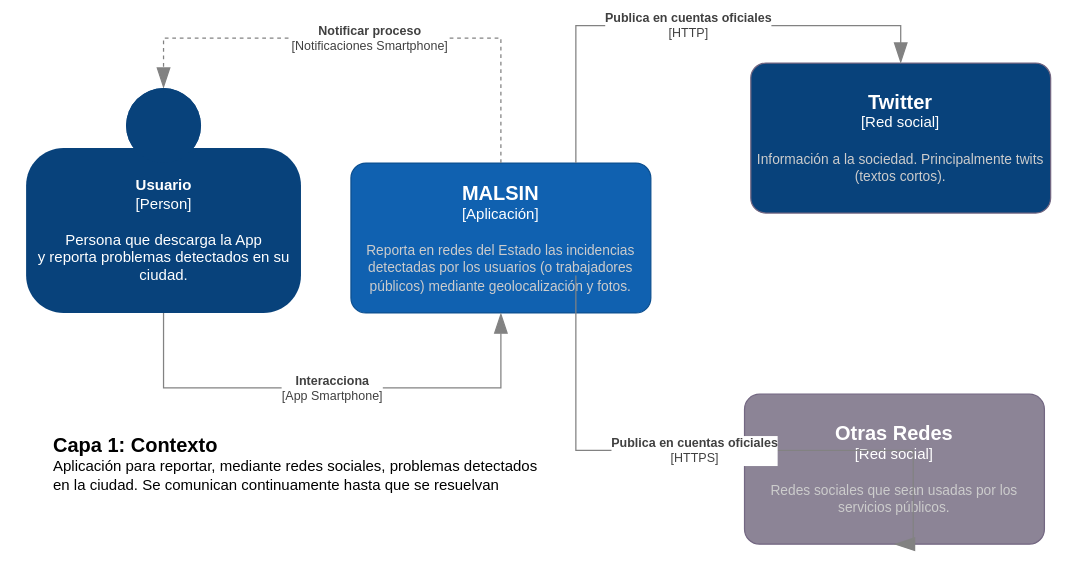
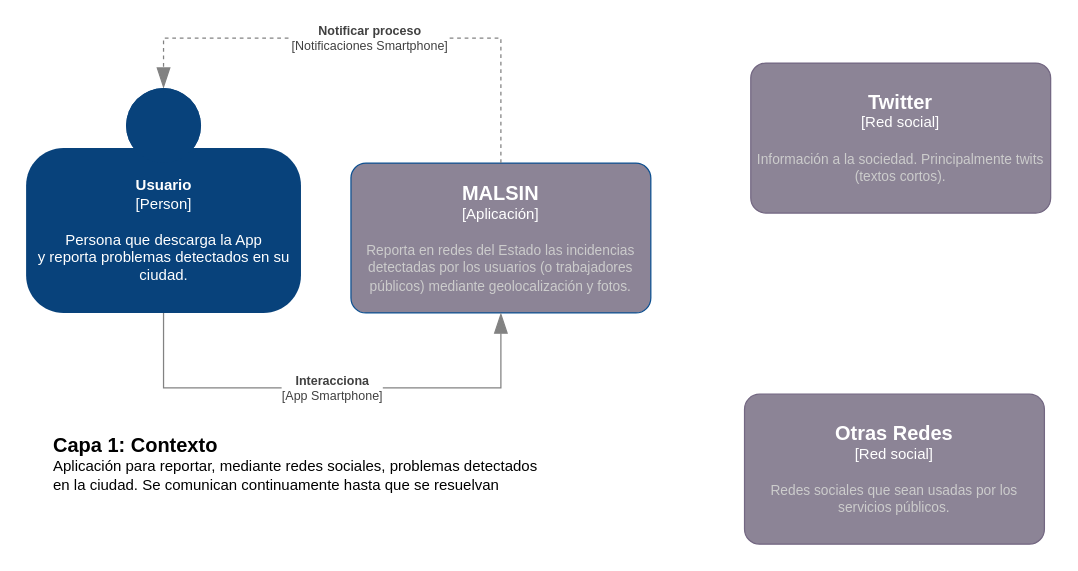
  <mxCell id="0" />
  <mxCell id="1" parent="0" />
- <mxCell id="2" value="&lt;font style=&quot;font-size: 16px&quot;&gt;&lt;b&gt;MALSIN&lt;/b&gt;&lt;/font&gt;&lt;div&gt;[Aplicación]&lt;/div&gt;&lt;br&gt;&lt;div&gt;&lt;font style=&quot;font-size: 11px&quot;&gt;&lt;font color=&quot;#cccccc&quot;&gt;Reporta en redes del Estado las incidencias detectadas por los usuarios (o trabajadores públicos) mediante geolocalización y fotos.&lt;/font&gt;&lt;/div&gt;" style="rounded=1;whiteSpace=wrap;html=1;labelBackgroundColor=none;fillColor=#1061B0;fontColor=#ffffff;align=center;arcSize=10;strokeColor=#0D5091;metaEdit=1;resizable=0;points=[[0.25,0,0],[0.5,0,0],[0.75,0,0],[1,0.25,0],[1,0.5,0],[1,0.75,0],[0.75,1,0],[0.5,1,0],[0.25,1,0],[0,0.75,0],[0,0.5,0],[0,0.25,0]];" parent="1" vertex="1"><mxGeometry x="280" y="130" width="240" height="120" as="geometry" /></mxCell>
- <mxCell id="3" value="&lt;font style=&quot;font-size: 16px&quot;&gt;&lt;b&gt;Twitter&lt;/b&gt;&lt;/font&gt;&lt;div&gt;[Red social]&lt;/div&gt;&lt;br&gt;&lt;div&gt;&lt;font style=&quot;font-size: 11px&quot;&gt;&lt;font color=&quot;#cccccc&quot;&gt;Información a la sociedad. Principalmente twits (textos cortos).&lt;/font&gt;&lt;/div&gt;" style="rounded=1;whiteSpace=wrap;html=1;labelBackgroundColor=none;fillColor=#08427b;fontColor=#ffffff;align=center;arcSize=10;strokeColor=#736782;metaEdit=1;resizable=0;points=[[0.25,0,0],[0.5,0,0],[0.75,0,0],[1,0.25,0],[1,0.5,0],[1,0.75,0],[0.75,1,0],[0.5,1,0],[0.25,1,0],[0,0.75,0],[0,0.5,0],[0,0.25,0]];" parent="1" vertex="1"><mxGeometry x="600" y="50" width="240" height="120" as="geometry" /></mxCell>
+ <mxCell id="2" value="&lt;font style=&quot;font-size: 16px&quot;&gt;&lt;b&gt;MALSIN&lt;/b&gt;&lt;/font&gt;&lt;div&gt;[Aplicación]&lt;/div&gt;&lt;br&gt;&lt;div&gt;&lt;font style=&quot;font-size: 11px&quot;&gt;&lt;font color=&quot;#cccccc&quot;&gt;Reporta en redes del Estado las incidencias detectadas por los usuarios (o trabajadores públicos) mediante geolocalización y fotos.&lt;/font&gt;&lt;/div&gt;" style="rounded=1;whiteSpace=wrap;html=1;labelBackgroundColor=none;fillColor=#8c8496;fontColor=#ffffff;align=center;arcSize=10;strokeColor=#0D5091;metaEdit=1;resizable=0;points=[[0.25,0,0],[0.5,0,0],[0.75,0,0],[1,0.25,0],[1,0.5,0],[1,0.75,0],[0.75,1,0],[0.5,1,0],[0.25,1,0],[0,0.75,0],[0,0.5,0],[0,0.25,0]];" parent="1" vertex="1"><mxGeometry x="280" y="130" width="240" height="120" as="geometry" /></mxCell>
+ <mxCell id="3" value="&lt;font style=&quot;font-size: 16px&quot;&gt;&lt;b&gt;Twitter&lt;/b&gt;&lt;/font&gt;&lt;div&gt;[Red social]&lt;/div&gt;&lt;br&gt;&lt;div&gt;&lt;font style=&quot;font-size: 11px&quot;&gt;&lt;font color=&quot;#cccccc&quot;&gt;Información a la sociedad. Principalmente twits (textos cortos).&lt;/font&gt;&lt;/div&gt;" style="rounded=1;whiteSpace=wrap;html=1;labelBackgroundColor=none;fillColor=#8C8496;fontColor=#ffffff;align=center;arcSize=10;strokeColor=#736782;metaEdit=1;resizable=0;points=[[0.25,0,0],[0.5,0,0],[0.75,0,0],[1,0.25,0],[1,0.5,0],[1,0.75,0],[0.75,1,0],[0.5,1,0],[0.25,1,0],[0,0.75,0],[0,0.5,0],[0,0.25,0]];" parent="1" vertex="1"><mxGeometry x="600" y="50" width="240" height="120" as="geometry" /></mxCell>
  <mxCell id="4" value="&lt;font style=&quot;font-size: 16px&quot;&gt;&lt;b&gt;Otras Redes&lt;/b&gt;&lt;/font&gt;&lt;div&gt;[Red social]&lt;/div&gt;&lt;br&gt;&lt;div&gt;&lt;font style=&quot;font-size: 11px&quot;&gt;&lt;font color=&quot;#cccccc&quot;&gt;Redes sociales que sean usadas por los servicios públicos.&lt;/font&gt;&lt;/div&gt;" style="rounded=1;whiteSpace=wrap;html=1;labelBackgroundColor=none;fillColor=#8C8496;fontColor=#ffffff;align=center;arcSize=10;strokeColor=#736782;metaEdit=1;resizable=0;points=[[0.25,0,0],[0.5,0,0],[0.75,0,0],[1,0.25,0],[1,0.5,0],[1,0.75,0],[0.75,1,0],[0.5,1,0],[0.25,1,0],[0,0.75,0],[0,0.5,0],[0,0.25,0]];direction=west;" parent="1" vertex="1"><mxGeometry x="595" y="315" width="240" height="120" as="geometry" /></mxCell>
  <mxCell id="5" value="&lt;div style=&quot;text-align: left&quot;&gt;&lt;div style=&quot;text-align: center&quot;&gt;&lt;b&gt;Interacciona&lt;/b&gt;&lt;/div&gt;&lt;div style=&quot;text-align: center&quot;&gt;[App Smartphone]&lt;/div&gt;&lt;/div&gt;" style="endArrow=blockThin;html=1;fontSize=10;fontColor=#404040;strokeWidth=1;endFill=1;strokeColor=#828282;elbow=vertical;metaEdit=1;endSize=14;startSize=14;jumpStyle=arc;jumpSize=16;rounded=0;edgeStyle=orthogonalEdgeStyle;exitX=0.5;exitY=1;exitDx=0;exitDy=0;exitPerimeter=0;entryX=0.5;entryY=1;entryDx=0;entryDy=0;entryPerimeter=0;" parent="1" source="9" target="2" edge="1"><mxGeometry width="240" relative="1" as="geometry"><mxPoint x="110" y="250" as="sourcePoint" /><mxPoint x="470" y="130" as="targetPoint" /><Array as="points"><mxPoint x="130" y="310" /><mxPoint x="400" y="310" /></Array></mxGeometry></mxCell>
  <mxCell id="6" value="&lt;div style=&quot;text-align: left&quot;&gt;&lt;div style=&quot;text-align: center&quot;&gt;&lt;b&gt;Notificar proceso&lt;/b&gt;&lt;/div&gt;&lt;div style=&quot;text-align: center&quot;&gt;[Notificaciones Smartphone]&lt;/div&gt;&lt;/div&gt;" style="endArrow=blockThin;html=1;fontSize=10;fontColor=#404040;strokeWidth=1;endFill=1;strokeColor=#828282;elbow=vertical;metaEdit=1;endSize=14;startSize=14;jumpStyle=arc;jumpSize=16;rounded=0;edgeStyle=orthogonalEdgeStyle;exitX=0.5;exitY=0;exitDx=0;exitDy=0;exitPerimeter=0;entryX=0.5;entryY=0;entryDx=0;entryDy=0;entryPerimeter=0;dashed=1;" parent="1" source="2" target="9" edge="1"><mxGeometry width="240" relative="1" as="geometry"><mxPoint x="300" y="190" as="sourcePoint" /><mxPoint x="110" y="70" as="targetPoint" /><Array as="points"><mxPoint x="360" y="30" /><mxPoint x="105" y="30" /></Array></mxGeometry></mxCell>
- <mxCell id="7" value="&lt;div style=&quot;text-align: left&quot;&gt;&lt;div style=&quot;text-align: center&quot;&gt;&lt;b&gt;Publica en cuentas oficiales&lt;/b&gt;&lt;/div&gt;&lt;div style=&quot;text-align: center&quot;&gt;[HTTP]&lt;/div&gt;&lt;/div&gt;" style="endArrow=blockThin;html=1;fontSize=10;fontColor=#404040;strokeWidth=1;endFill=1;strokeColor=#828282;elbow=vertical;metaEdit=1;endSize=14;startSize=14;jumpStyle=arc;jumpSize=16;rounded=0;edgeStyle=orthogonalEdgeStyle;exitX=0.75;exitY=0;exitDx=0;exitDy=0;exitPerimeter=0;entryX=0.5;entryY=0;entryDx=0;entryDy=0;entryPerimeter=0;" parent="1" source="2" target="3" edge="1"><mxGeometry width="240" relative="1" as="geometry"><mxPoint x="300" y="190" as="sourcePoint" /><mxPoint x="540" y="190" as="targetPoint" /><Array as="points"><mxPoint x="460" y="20" /><mxPoint x="720" y="20" /></Array></mxGeometry></mxCell>
- <mxCell id="8" value="&lt;div style=&quot;text-align: left&quot;&gt;&lt;div style=&quot;text-align: center&quot;&gt;&lt;b&gt;Publica en cuentas oficiales&lt;/b&gt;&lt;/div&gt;&lt;div style=&quot;text-align: center&quot;&gt;[HTTPS]&lt;/div&gt;&lt;/div&gt;" style="endArrow=blockThin;html=1;fontSize=10;fontColor=#404040;strokeWidth=1;endFill=1;strokeColor=#828282;elbow=vertical;metaEdit=1;endSize=14;startSize=14;jumpStyle=arc;jumpSize=16;rounded=0;edgeStyle=orthogonalEdgeStyle;entryX=0.5;entryY=0;entryDx=0;entryDy=0;entryPerimeter=0;exitX=0.75;exitY=1;exitDx=0;exitDy=0;exitPerimeter=0;" parent="1" source="2" target="4" edge="1"><mxGeometry width="240" relative="1" as="geometry"><mxPoint x="300" y="170" as="sourcePoint" /><mxPoint x="540" y="170" as="targetPoint" /><Array as="points"><mxPoint x="460" y="220" /><mxPoint x="460" y="220" /><mxPoint x="460" y="360" /><mxPoint x="730" y="360" /></Array></mxGeometry></mxCell>
  <mxCell id="9" value="&lt;b&gt;Usuario&lt;/b&gt;&lt;div&gt;[Person]&lt;/div&gt;&lt;br&gt;&lt;div&gt;Persona que descarga la App&#10;y reporta problemas detectados en su&#10;ciudad.&lt;/div&gt;" style="html=1;dashed=0;whitespace=wrap;fillColor=#08427b;strokeColor=none;fontColor=#ffffff;shape=mxgraph.c4.person;align=center;metaEdit=1;points=[[0.5,0,0],[1,0.5,0],[1,0.75,0],[0.75,1,0],[0.5,1,0],[0.25,1,0],[0,0.75,0],[0,0.5,0]];metaData={&quot;c4Type&quot;:{&quot;editable&quot;:false}};" parent="1" vertex="1"><mxGeometry x="20" y="70" width="220" height="180" as="geometry" /></mxCell>
  <mxCell id="10" value="&lt;font style=&quot;font-size: 16px&quot;&gt;&lt;b&gt;&lt;div style=&quot;text-align: left&quot;&gt;Capa 1: Contexto&lt;/div&gt;&lt;/b&gt;&lt;/font&gt;&lt;div style=&quot;text-align: left&quot;&gt;Aplicación para reportar, mediante redes sociales, problemas detectados en la ciudad. Se comunican continuamente hasta que se resuelvan&lt;/div&gt;" style="text;html=1;strokeColor=none;fillColor=none;align=left;verticalAlign=top;whiteSpace=wrap;rounded=0;metaEdit=1;allowArrows=0;resizable=1;rotatable=0;connectable=0;recursiveResize=0;expand=0;pointerEvents=0;points=[[0.25,0,0],[0.5,0,0],[0.75,0,0],[1,0.25,0],[1,0.5,0],[1,0.75,0],[0.75,1,0],[0.5,1,0],[0.25,1,0],[0,0.75,0],[0,0.5,0],[0,0.25,0]];" parent="1" vertex="1"><mxGeometry x="40" y="340" width="390" height="80" as="geometry" /></mxCell>
